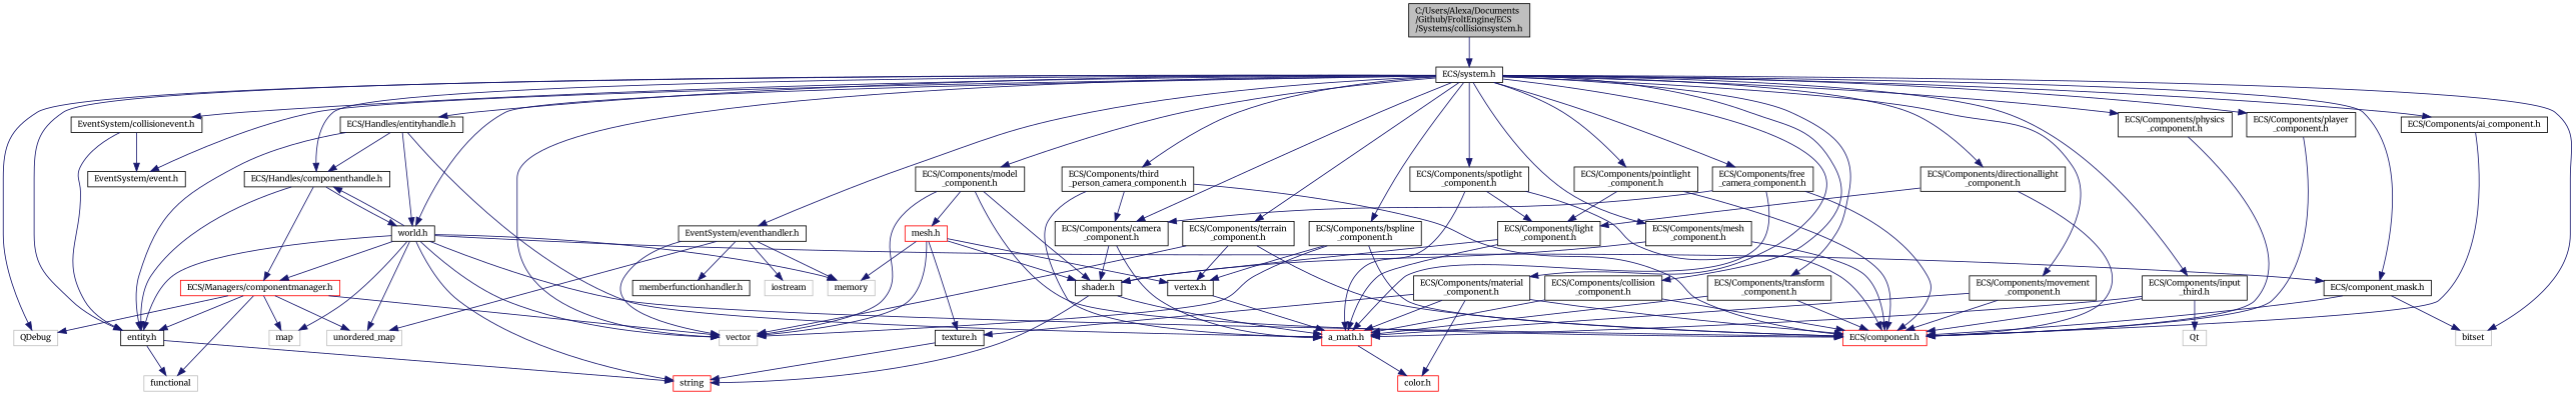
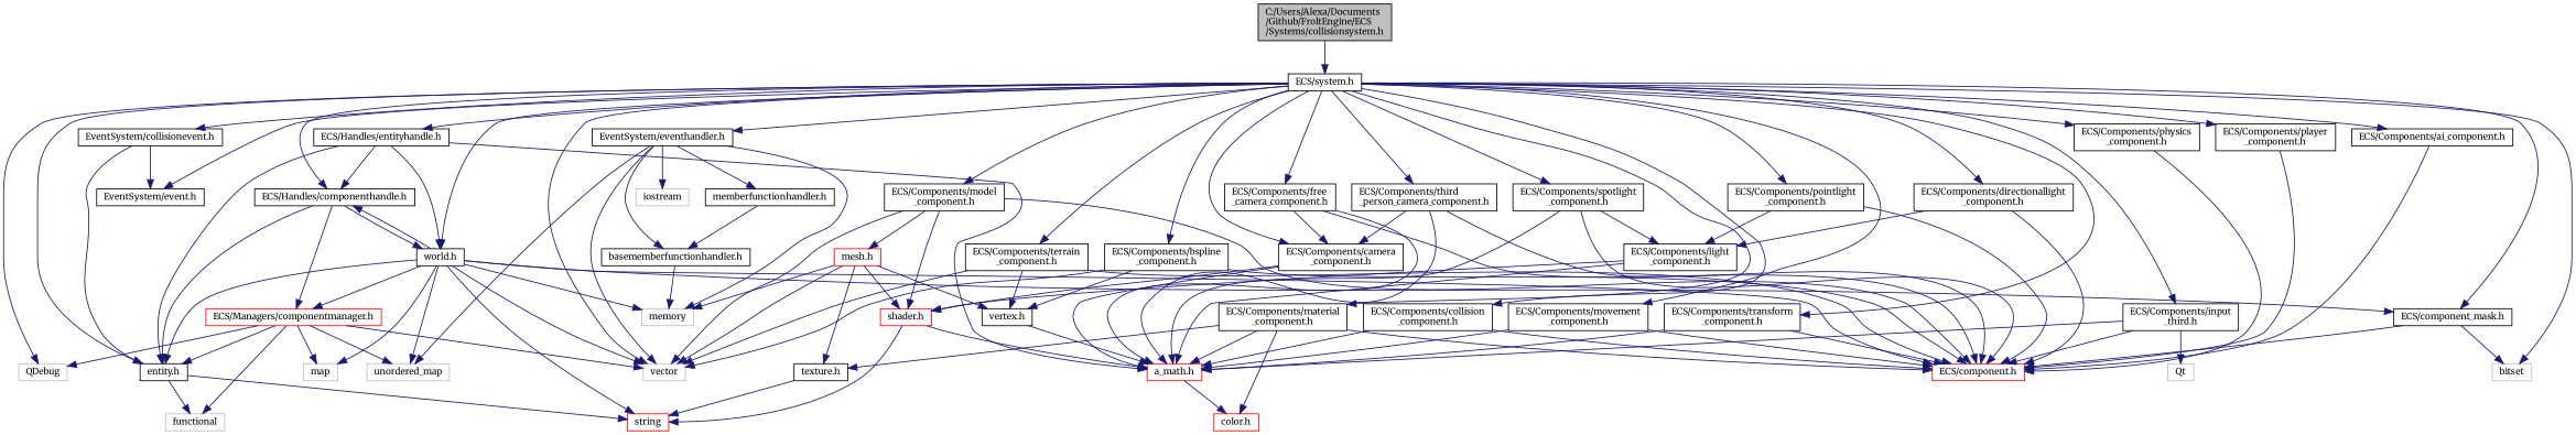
  digraph {
    fontname=Merriweather
    node [color=black fillcolor=white fontname=Merriweather fontsize=10 shape=record style=filled]
    edge [color=midnightblue fontname=Merriweather fontsize=10 labelfontname=Helvetica labelfontsize=10 style=solid]
    n1 [fillcolor=grey75 fontcolor=black height=0.2 label="C:/Users/Alexa/Documents\l/Github/FroltEngine/ECS\l/Systems/collisionsystem.h" width=0.4]
    n2 [height=0.2 label="ECS/system.h" width=0.4]
    n3 [color=grey75 height=0.2 label=vector width=0.4]
    n4 [color=grey75 height=0.2 label=bitset width=0.4]
    n5 [color=grey75 height=0.2 label=QDebug width=0.4]
    n6 [height=0.2 label="entity.h" width=0.4]
    n7 [height=0.2 label="ECS/Handles/entityhandle.h" width=0.4]
    n8 [height=0.2 label="ECS/Handles/componenthandle.h" width=0.4]
    n9 [height=0.2 label="world.h" width=0.4]
    n10 [height=0.2 label="ECS/component_mask.h" width=0.4]
    n11 [height=0.2 label="ECS/Components/input\l_third.h" width=0.4]
    n12 [height=0.2 label="ECS/Components/transform\l_component.h" width=0.4]
    n13 [height=0.2 label="ECS/Components/directionallight\l_component.h" width=0.4]
    n14 [height=0.2 label="ECS/Components/spotlight\l_component.h" width=0.4]
    n15 [height=0.2 label="ECS/Components/pointlight\l_component.h" width=0.4]
    n16 [height=0.2 label="ECS/Components/movement\l_component.h" width=0.4]
-   n17 [height=0.2 label="ECS/Components/mesh\l_component.h" width=0.4]
    n18 [height=0.2 label="ECS/Components/material\l_component.h" width=0.4]
    n19 [height=0.2 label="ECS/Components/camera\l_component.h" width=0.4]
    n20 [height=0.2 label="ECS/Components/free\l_camera_component.h" width=0.4]
    n21 [height=0.2 label="ECS/Components/terrain\l_component.h" width=0.4]
    n22 [height=0.2 label="ECS/Components/model\l_component.h" width=0.4]
    n23 [height=0.2 label="ECS/Components/physics\l_component.h" width=0.4]
    n24 [height=0.2 label="ECS/Components/bspline\l_component.h" width=0.4]
    n25 [height=0.2 label="ECS/Components/collision\l_component.h" width=0.4]
    n26 [height=0.2 label="ECS/Components/player\l_component.h" width=0.4]
    n27 [height=0.2 label="ECS/Components/ai_component.h" width=0.4]
    n28 [height=0.2 label="ECS/Components/third\l_person_camera_component.h" width=0.4]
    n29 [height=0.2 label="EventSystem/event.h" width=0.4]
    n30 [height=0.2 label="EventSystem/eventhandler.h" width=0.4]
    n31 [height=0.2 label="EventSystem/collisionevent.h" width=0.4]
    n32 [color=red height=0.2 label=string width=0.4]
    n33 [color=grey75 height=0.2 label=functional width=0.4]
    n34 [color=red height=0.2 label="a_math.h" width=0.4]
    n35 [color=red height=0.2 label="ECS/Managers/componentmanager.h" width=0.4]
    n36 [color=grey75 height=0.2 label=unordered_map width=0.4]
    n37 [color=grey75 height=0.2 label=map width=0.4]
    n38 [color=grey75 height=0.2 label=memory width=0.4]
    n39 [color=red height=0.2 label="ECS/component.h" width=0.4]
    n40 [color=grey75 height=0.2 label=Qt width=0.4]
    n41 [height=0.2 label="ECS/Components/light\l_component.h" width=0.4]
-   n42 [height=0.2 label="shader.h" width=0.4]
+   n42 [color=red height=0.2 label="shader.h" width=0.4]
    n43 [color=red height=0.2 label="color.h" width=0.4]
    n44 [height=0.2 label="texture.h" width=0.4]
    n45 [height=0.2 label="vertex.h" width=0.4]
    n46 [color=red height=0.2 label="mesh.h" width=0.4]
+   n47 [height=0.2 label="basememberfunctionhandler.h" width=0.4]
    n48 [height=0.2 label="memberfunctionhandler.h" width=0.4]
    n49 [color=grey75 height=0.2 label=iostream width=0.4]
    n1 -> n2
    n2 -> n3
    n2 -> n4
    n2 -> n5
    n2 -> n6
    n2 -> n7
    n2 -> n8
    n2 -> n9
    n2 -> n10
    n2 -> n11
    n2 -> n12
    n2 -> n13
    n2 -> n14
    n2 -> n15
    n2 -> n16
-   n2 -> n17
    n2 -> n18
    n2 -> n19
    n2 -> n20
    n2 -> n21
    n2 -> n22
    n2 -> n23
    n2 -> n24
    n2 -> n25
    n2 -> n26
    n2 -> n27
    n2 -> n28
    n2 -> n29
    n2 -> n30
    n2 -> n31
    n6 -> n32
    n6 -> n33
    n7 -> n6
    n7 -> n8
    n7 -> n9
    n7 -> n34
    n8 -> n6
    n8 -> n9
    n8 -> n35
    n9 -> n3
    n9 -> n6
    n9 -> n8
    n9 -> n10
    n9 -> n32
    n9 -> n35
    n9 -> n36
    n9 -> n37
    n9 -> n38
    n9 -> n39
    n10 -> n4
    n10 -> n39
    n11 -> n34
    n11 -> n39
    n11 -> n40
    n12 -> n34
    n12 -> n39
    n13 -> n39
    n13 -> n41
    n14 -> n34
    n14 -> n39
    n14 -> n41
    n15 -> n39
    n15 -> n41
    n16 -> n34
    n16 -> n39
-   n17 -> n39
-   n17 -> n42
    n18 -> n34
    n18 -> n39
    n18 -> n43
    n18 -> n44
    n19 -> n34
    n19 -> n42
    n20 -> n19
    n20 -> n34
    n20 -> n39
    n21 -> n3
    n21 -> n39
    n21 -> n45
    n22 -> n3
    n22 -> n39
    n22 -> n42
    n22 -> n46
    n23 -> n39
    n24 -> n3
    n24 -> n39
    n24 -> n45
    n25 -> n34
    n25 -> n39
    n26 -> n39
    n27 -> n39
    n28 -> n19
    n28 -> n34
    n28 -> n39
    n30 -> n3
    n30 -> n36
    n30 -> n38
+   n30 -> n47
    n30 -> n48
    n30 -> n49
    n31 -> n6
    n31 -> n29
    n34 -> n43
    n35 -> n3
    n35 -> n5
    n35 -> n6
    n35 -> n33
    n35 -> n36
    n35 -> n37
    n41 -> n34
    n41 -> n42
    n42 -> n32
    n42 -> n34
    n44 -> n32
    n45 -> n34
    n46 -> n3
    n46 -> n38
    n46 -> n42
    n46 -> n44
    n46 -> n45
+   n47 -> n38
+   n48 -> n47
  }
